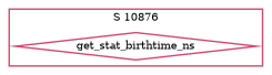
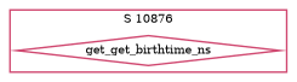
  digraph {
-   n1 [color="#D04870" label=get_stat_birthtime_ns shape=diamond style=bold]
+   n1 [color="#D04870" label=get_get_birthtime_ns shape=diamond style=bold]
    subgraph cluster_1 {
      color="#D04870"
      label="S 10876"
      style=bold
      n1
    }
  }
